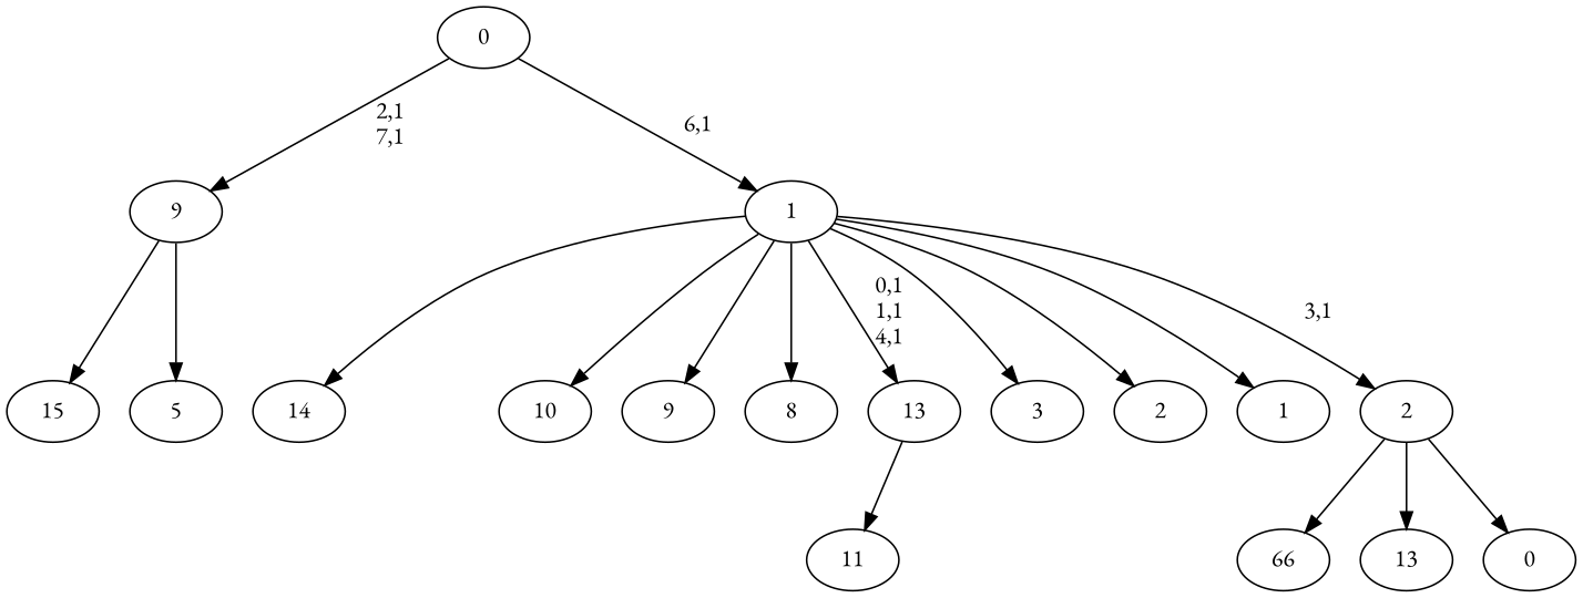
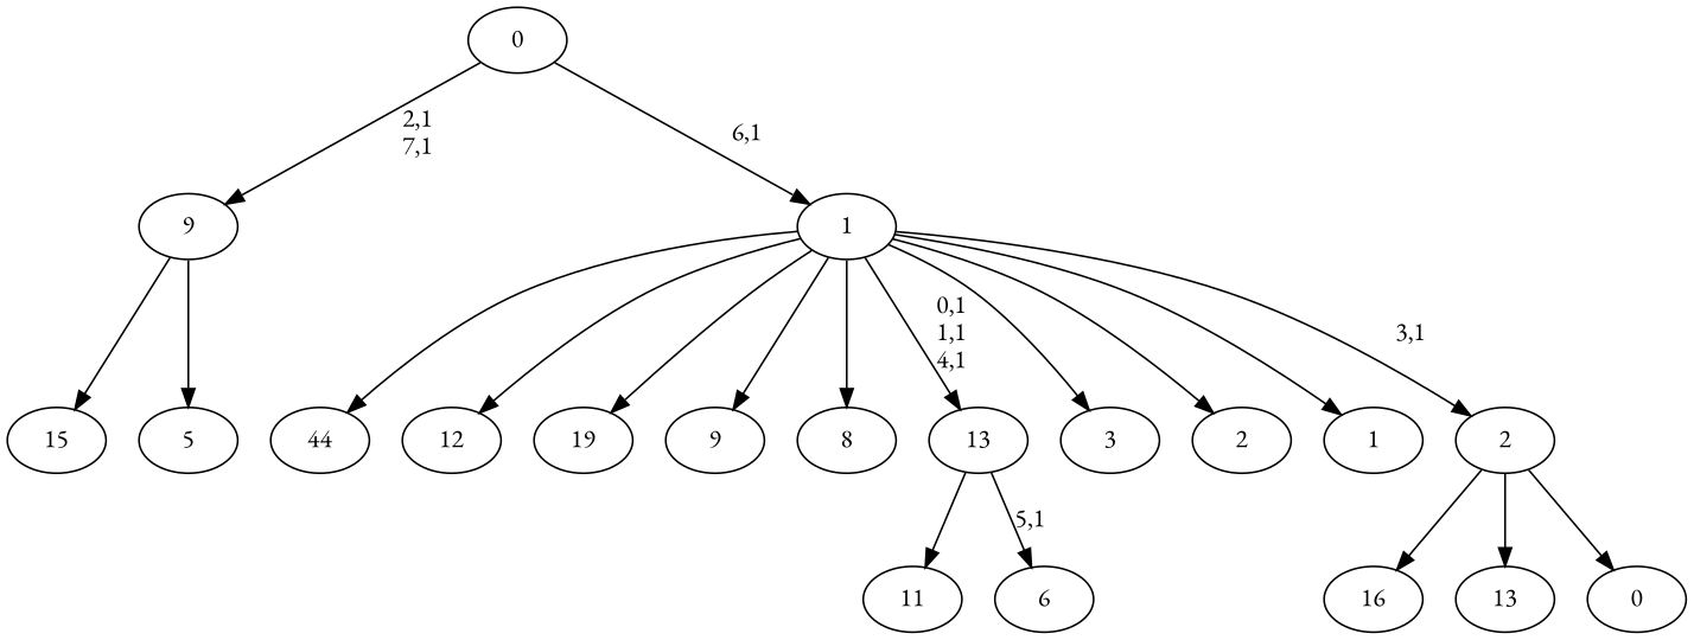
  digraph {
    fontname="EB Garamond"
    node [fontname="EB Garamond"]
    edge [fontname="EB Garamond"]
-   n1 [label=66]
+   n1 [label=16]
    n2 [label=15]
-   n3 [label=14]
+   n3 [label=44]
    n4 [label=13]
+   n5 [label=12]
    n6 [label=11]
-   n7 [label=10]
+   n7 [label=19]
    n8 [label=9]
    n9 [label=8]
+   n10 [label=6]
    13
    n12 [label=5]
    9
    n14 [label=3]
    n15 [label=2]
    n16 [label=1]
    n17 [label=0]
    2
    1
    0
    13 -> n6
+   13 -> n10 [label="5,1"]
    9 -> n2
    9 -> n12
    2 -> n1
    2 -> n4
    2 -> n17
    1 -> n3
+   1 -> n5
    1 -> n7
    1 -> n8
    1 -> n9
    1 -> 13 [label="0,1\n1,1\n4,1"]
    1 -> n14
    1 -> n15
    1 -> n16
    1 -> 2 [label="3,1"]
    0 -> 9 [label="2,1\n7,1"]
    0 -> 1 [label="6,1"]
  }
